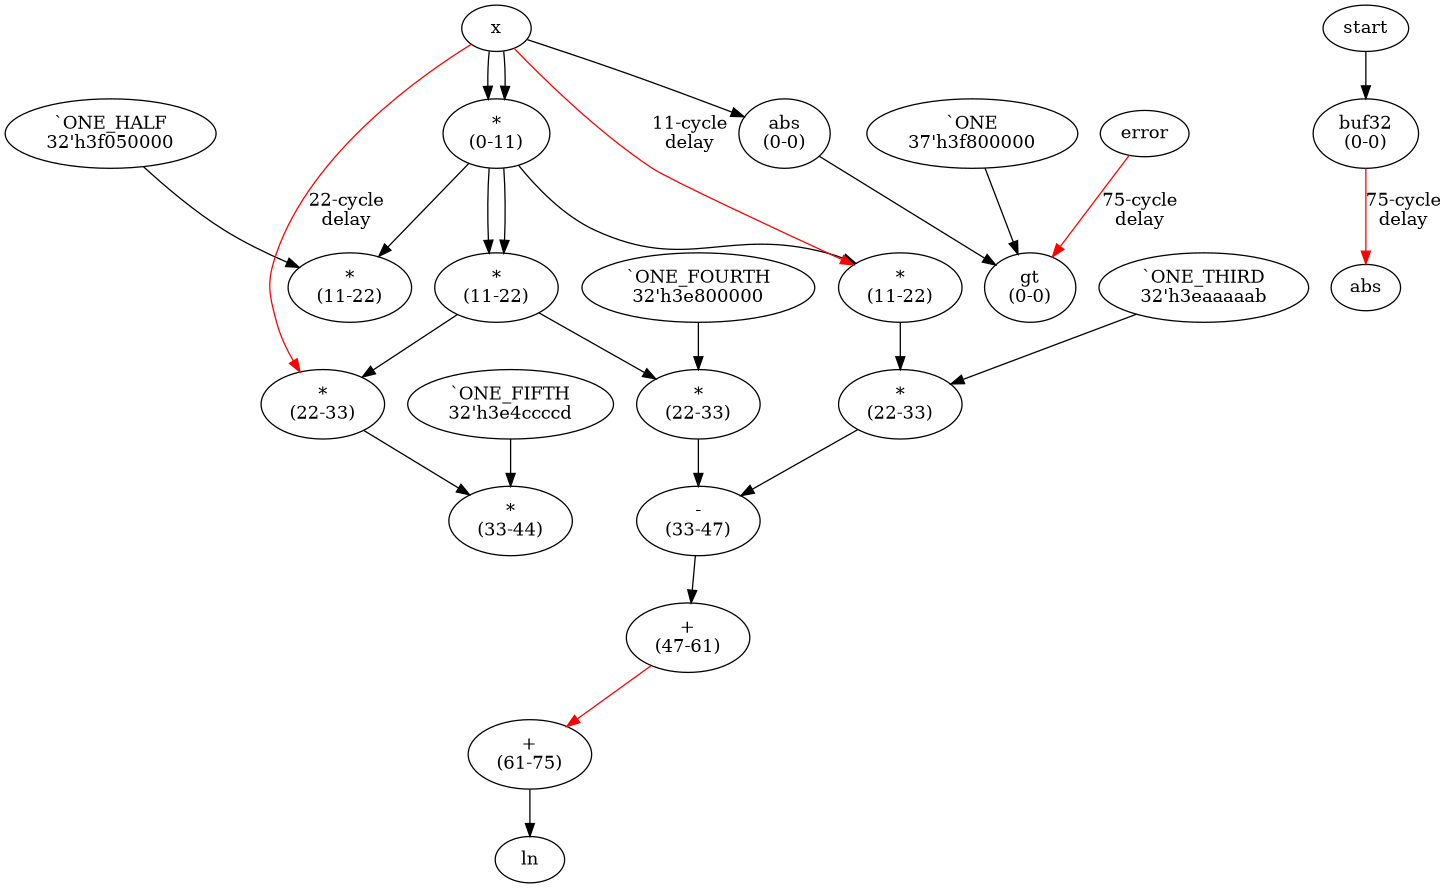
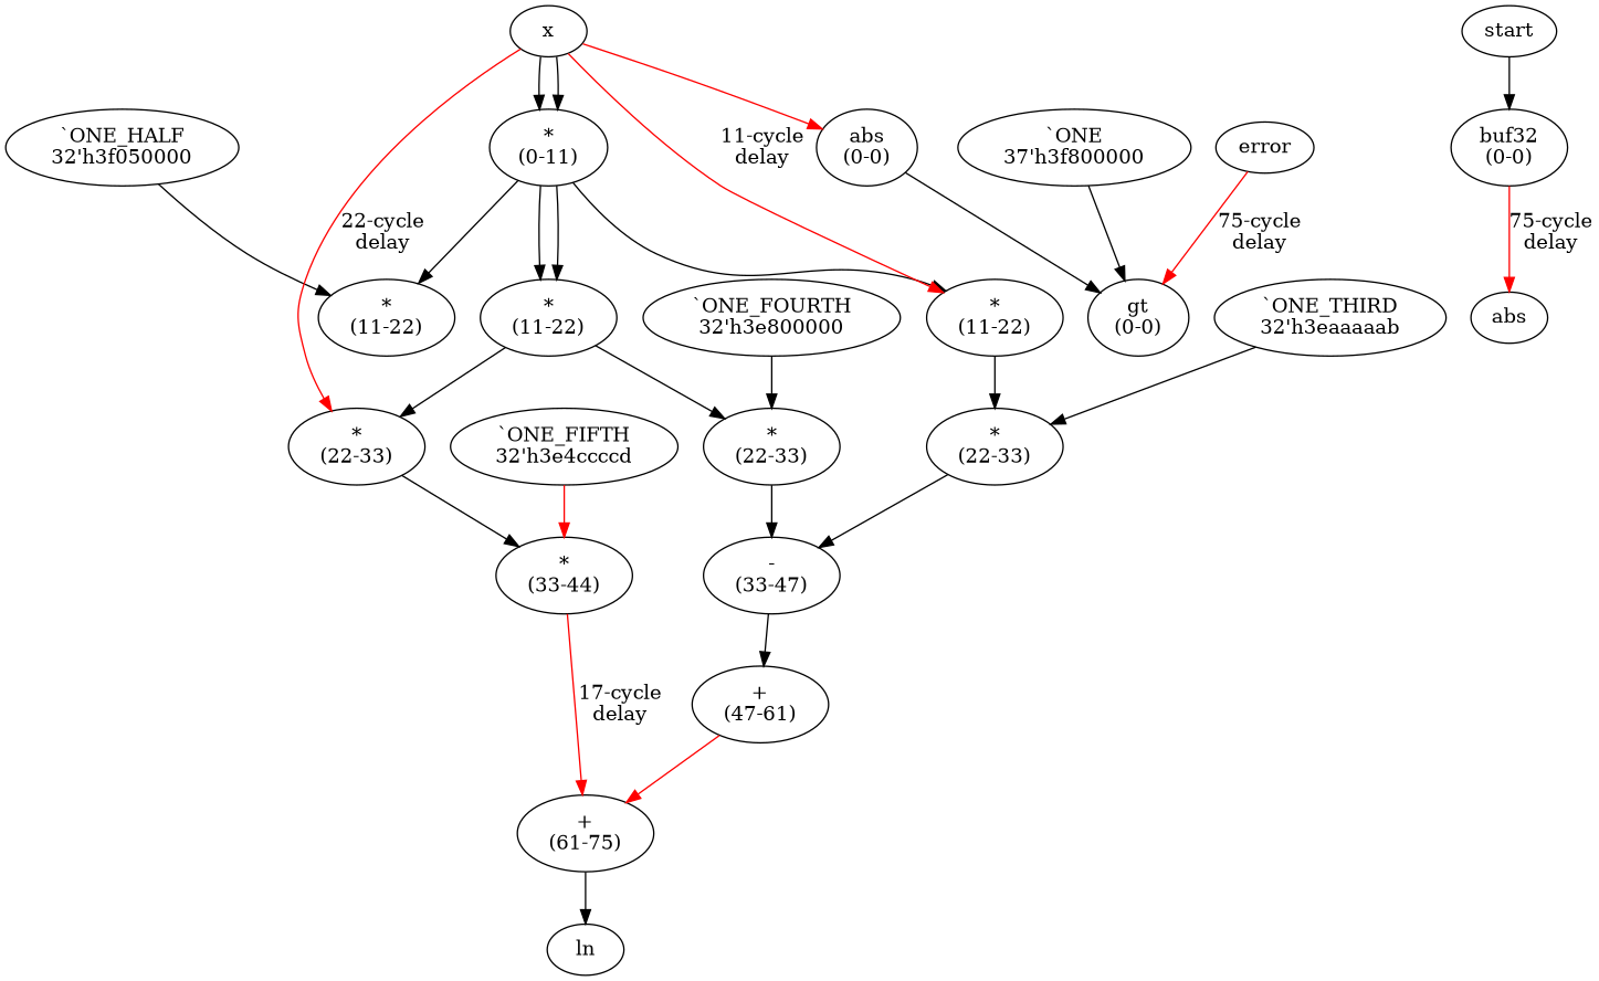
  digraph {
    n1 [label="`ONE_HALF\n32'h3f050000"]
    n2 [label="*\n(11-22)"]
    n3 [label="`ONE_THIRD\n32'h3eaaaaab"]
    n4 [label="*\n(22-33)"]
    n5 [label="-\n(33-47)"]
    n6 [label="`ONE_FOURTH\n32'h3e800000"]
    n7 [label="*\n(22-33)"]
    n8 [label="`ONE_FIFTH\n32'h3e4ccccd"]
    n9 [label="*\n(33-44)"]
    n10 [label="+\n(61-75)"]
    n11 [label="`ONE\n37'h3f800000"]
    n12 [label="gt\n(0-0)"]
    n13 [label=ln]
    n14 [label=abs]
    n15 [label=error]
    n16 [label="buf32\n(0-0)"]
    n17 [label="abs\n(0-0)"]
    n18 [label="*\n(0-11)"]
    n19 [label="*\n(11-22)"]
    n20 [label="*\n(11-22)"]
    n21 [label="*\n(22-33)"]
    n22 [label="+\n(47-61)"]
    start
    x
    n1 -> n2
    n3 -> n4
    n4 -> n5
    n5 -> n22
    n6 -> n7
    n7 -> n5
-   n8 -> n9
+   n8 -> n9 [color=red]
+   n9 -> n10 [color=red label="17-cycle\ndelay"]
    n10 -> n13
    n11 -> n12
    n15 -> n12 [color=red label="75-cycle\ndelay"]
    n16 -> n14 [color=red label="75-cycle\ndelay"]
    n17 -> n12
    n18 -> n2
    n18 -> n19
    n18 -> n20
    n18 -> n20
    n19 -> n4
    n20 -> n7
    n20 -> n21
    n21 -> n9
    n22 -> n10 [color=red]
    start -> n16
-   x -> n17
+   x -> n17 [color=red]
    x -> n18
    x -> n18
    x -> n19 [color=red label="11-cycle\ndelay"]
    x -> n21 [color=red label="22-cycle\ndelay"]
  }
